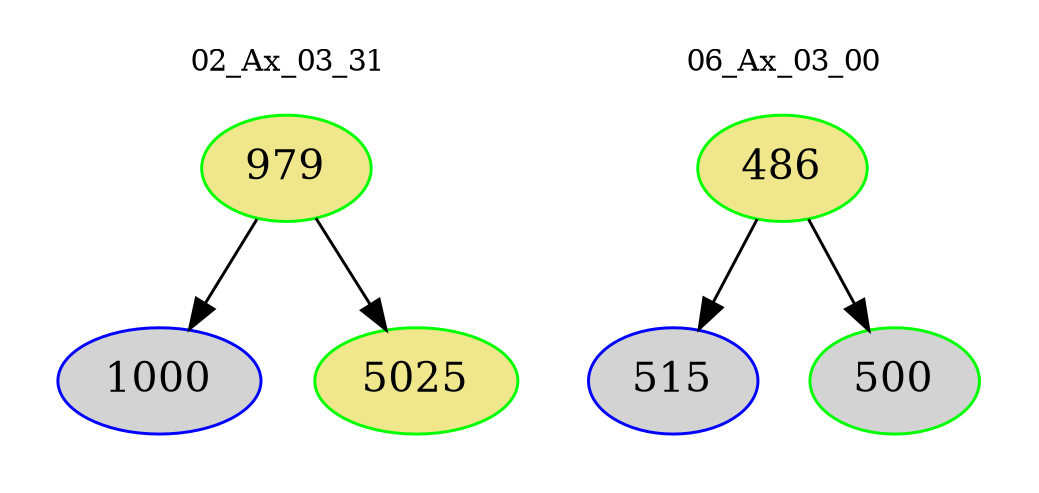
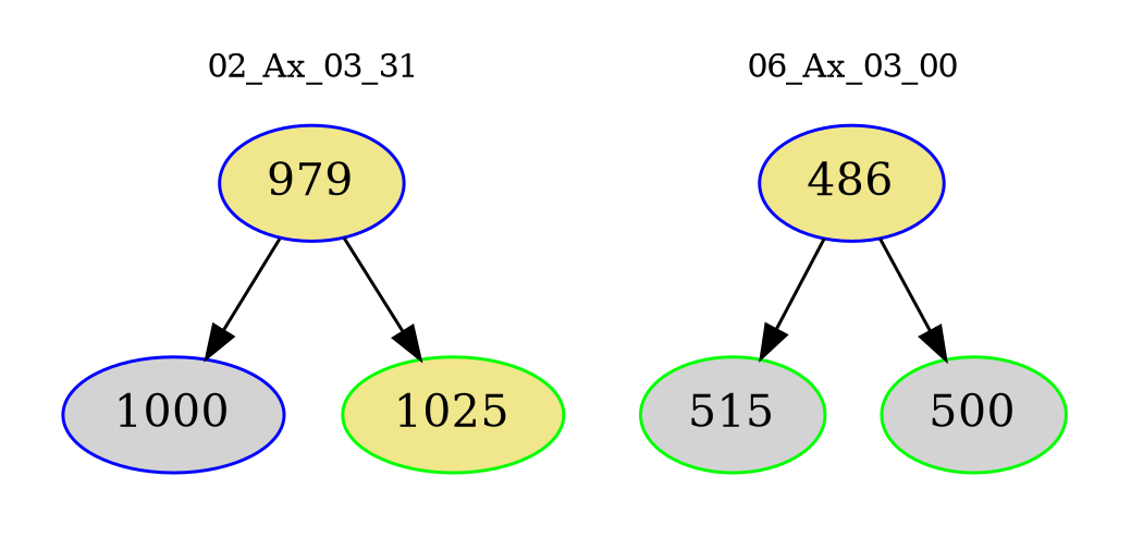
  digraph {
    node [color=green fillcolor=khaki style=filled]
    edge [color=black]
-   n1 [label=979]
+   n1 [color=blue label=979]
    n2 [color=blue fillcolor=lightgrey label=1000]
-   n3 [label=5025]
-   n4 [label=486]
-   n5 [color=blue fillcolor=lightgrey label=515]
+   n3 [label=1025]
+   n4 [color=blue label=486]
+   n5 [fillcolor=lightgrey label=515]
    n6 [fillcolor=lightgrey label=500]
    subgraph cluster_1 {
      color=white
      fontsize=10
      label="02_Ax_03_31"
      n1
      n2
      n3
    }
    subgraph cluster_2 {
      color=white
      fontsize=10
      label="06_Ax_03_00"
      n4
      n5
      n6
    }
    n1 -> n2
    n1 -> n3
    n4 -> n5
    n4 -> n6
  }
